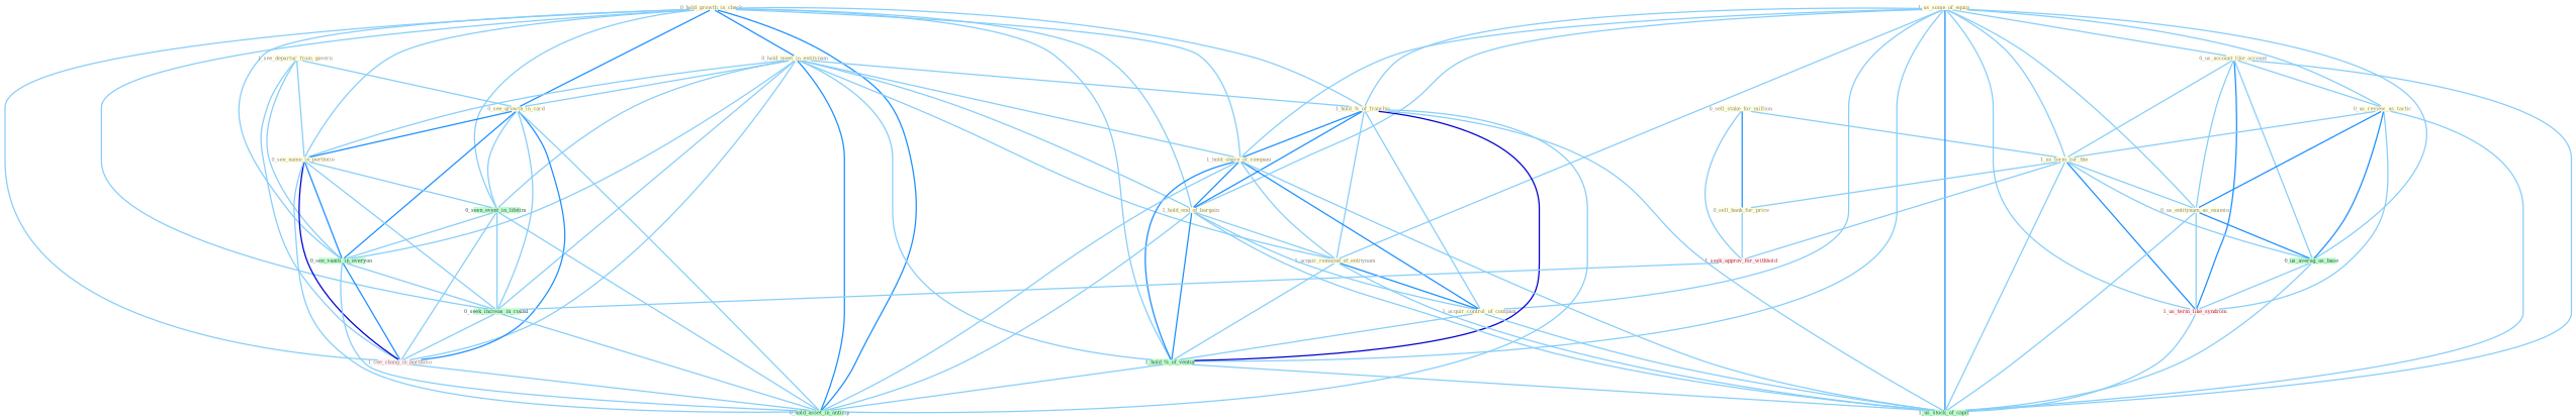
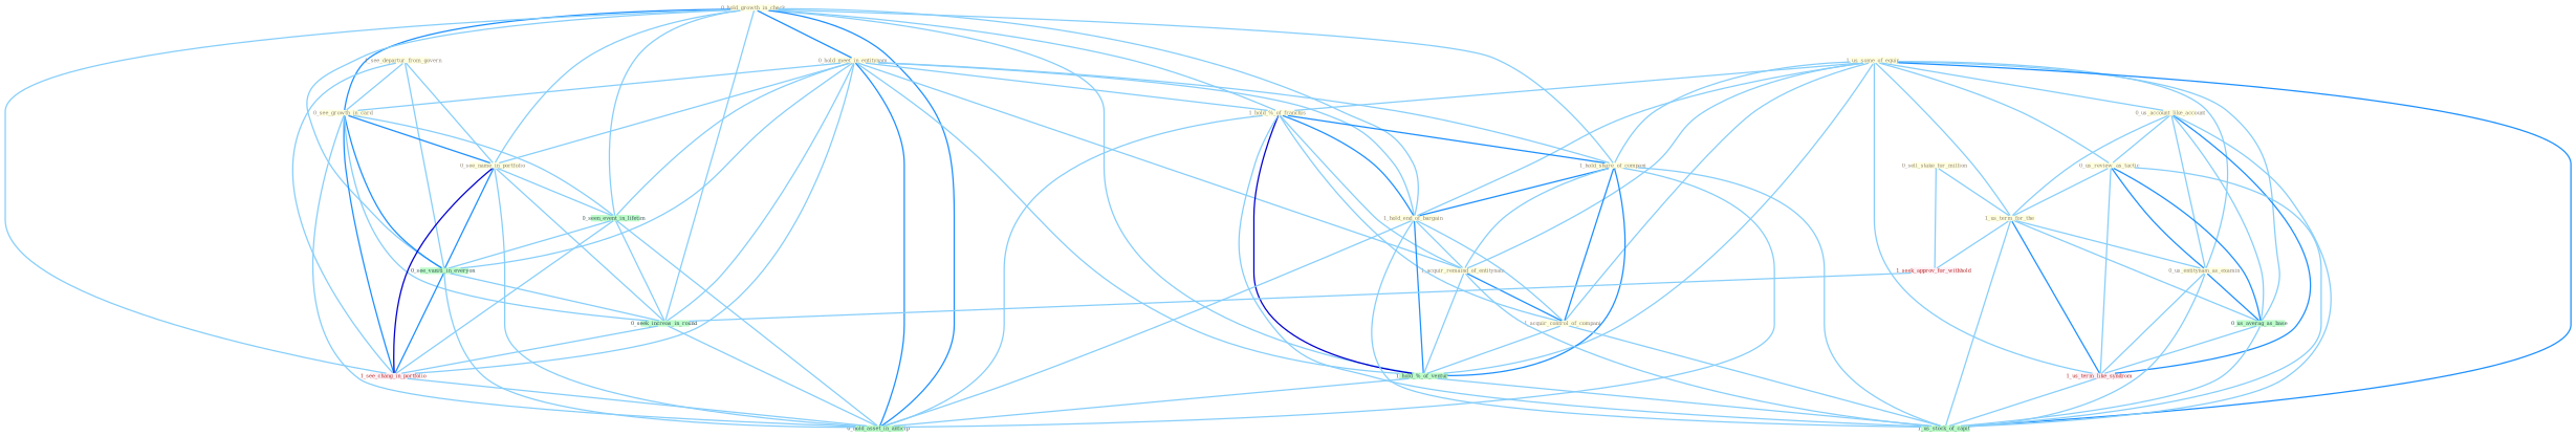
  graph {
    node [color="#ffffe0" fixedsize=true fontcolor="#8b7d6b" fontsize=4 shape=polygon style=filled]
    edge [color="#87cefa" w=1]
    "0_hold_growth_in_check " [height=.06 width=.5]
    "0_sell_stake_for_million " [height=.06 width=.5]
    "0_hold_meet_in_entitynam " [height=.06 width=.5]
    "1_us_some_of_equip " [height=.06 width=.5]
    "1_hold_%_of_franchis " [height=.06 width=.5]
    "1_hold_share_of_compani " [height=.06 width=.5]
    "1_hold_end_of_bargain " [height=.06 width=.5]
    "1_acquir_remaind_of_entitynam " [height=.06 width=.5]
    "1_acquir_control_of_compani " [height=.06 width=.5]
    "0_us_account_like_account " [height=.06 width=.5]
    "1_see_departur_from_govern " [height=.06 width=.5]
    "0_see_growth_in_card " [height=.06 width=.5]
    "0_us_review_as_tactic " [height=.06 width=.5]
    "1_us_term_for_the " [height=.06 width=.5]
    "0_see_name_in_portfolio " [height=.06 width=.5]
-   "0_sell_bank_for_price " [height=.06 width=.5]
    "0_us_entitynam_as_examin " [height=.06 width=.5]
    "1_us_term_like_syndrom " [color="#fff0f5" fontcolor="#b22222" height=.06 width=.5]
    "1_seek_approv_for_withhold " [color="#fff0f5" fontcolor="#b22222" height=.06 width=.5]
-   "1_see_chang_in_portfolio " [color="#fff0f5" height=.06 width=.5]
+   "1_see_chang_in_portfolio " [color="#fff0f5" fontcolor="#b22222" height=.06 width=.5]
    "0_seen_event_in_lifetim " [color="#BDFCC9" fontcolor="#2f4f4f" height=.06 width=.5]
    "1_hold_%_of_ventur " [color="#BDFCC9" fontcolor="#2f4f4f" height=.06 width=.5]
    "0_see_vaniti_in_everyon " [color="#BDFCC9" fontcolor="#2f4f4f" height=.06 width=.5]
    "0_seek_increas_in_round " [color="#BDFCC9" fontcolor="#2f4f4f" height=.06 width=.5]
    "0_hold_asset_in_anticip " [color="#BDFCC9" fontcolor="#2f4f4f" height=.06 width=.5]
    "0_us_averag_as_base " [color="#BDFCC9" fontcolor="#2f4f4f" height=.06 width=.5]
    "1_us_stock_of_capit " [color="#BDFCC9" fontcolor="#2f4f4f" height=.06 width=.5]
    subgraph sub_1 {
      "0_hold_growth_in_check "
      "0_sell_stake_for_million "
      "0_hold_meet_in_entitynam "
      "1_us_some_of_equip "
      "1_hold_%_of_franchis "
      "1_hold_share_of_compani "
      "1_hold_end_of_bargain "
      "1_acquir_remaind_of_entitynam "
      "1_acquir_control_of_compani "
      "0_us_account_like_account "
      "1_see_departur_from_govern "
      "0_see_growth_in_card "
      "0_us_review_as_tactic "
      "1_us_term_for_the "
      "0_see_name_in_portfolio "
-     "0_sell_bank_for_price "
      "0_us_entitynam_as_examin "
    }
    subgraph sub_2 {
      "1_us_term_like_syndrom "
      "1_seek_approv_for_withhold "
      "1_see_chang_in_portfolio "
    }
    "0_hold_growth_in_check " -- "0_hold_meet_in_entitynam " [color="#1e90ff" w=2]
    "0_hold_growth_in_check " -- "1_hold_%_of_franchis "
    "0_hold_growth_in_check " -- "1_hold_share_of_compani "
    "0_hold_growth_in_check " -- "1_hold_end_of_bargain "
    "0_hold_growth_in_check " -- "0_see_growth_in_card " [color="#1e90ff" w=2]
    "0_hold_growth_in_check " -- "0_see_name_in_portfolio "
    "0_hold_growth_in_check " -- "1_see_chang_in_portfolio "
    "0_hold_growth_in_check " -- "0_seen_event_in_lifetim "
    "0_hold_growth_in_check " -- "1_hold_%_of_ventur "
    "0_hold_growth_in_check " -- "0_see_vaniti_in_everyon "
    "0_hold_growth_in_check " -- "0_seek_increas_in_round "
    "0_hold_growth_in_check " -- "0_hold_asset_in_anticip " [color="#1e90ff" w=2]
    "0_sell_stake_for_million " -- "1_us_term_for_the "
-   "0_sell_stake_for_million " -- "0_sell_bank_for_price " [color="#1e90ff" w=2]
    "0_sell_stake_for_million " -- "1_seek_approv_for_withhold "
    "0_hold_meet_in_entitynam " -- "1_hold_%_of_franchis "
    "0_hold_meet_in_entitynam " -- "1_hold_share_of_compani "
    "0_hold_meet_in_entitynam " -- "1_hold_end_of_bargain "
    "0_hold_meet_in_entitynam " -- "1_acquir_remaind_of_entitynam "
    "0_hold_meet_in_entitynam " -- "0_see_growth_in_card "
    "0_hold_meet_in_entitynam " -- "0_see_name_in_portfolio "
    "0_hold_meet_in_entitynam " -- "1_see_chang_in_portfolio "
    "0_hold_meet_in_entitynam " -- "0_seen_event_in_lifetim "
    "0_hold_meet_in_entitynam " -- "1_hold_%_of_ventur "
    "0_hold_meet_in_entitynam " -- "0_see_vaniti_in_everyon "
    "0_hold_meet_in_entitynam " -- "0_seek_increas_in_round "
    "0_hold_meet_in_entitynam " -- "0_hold_asset_in_anticip " [color="#1e90ff" w=2]
    "1_us_some_of_equip " -- "1_hold_%_of_franchis "
    "1_us_some_of_equip " -- "1_hold_share_of_compani "
    "1_us_some_of_equip " -- "1_hold_end_of_bargain "
    "1_us_some_of_equip " -- "1_acquir_remaind_of_entitynam "
    "1_us_some_of_equip " -- "1_acquir_control_of_compani "
    "1_us_some_of_equip " -- "0_us_account_like_account "
    "1_us_some_of_equip " -- "0_us_review_as_tactic "
    "1_us_some_of_equip " -- "1_us_term_for_the "
    "1_us_some_of_equip " -- "0_us_entitynam_as_examin "
    "1_us_some_of_equip " -- "1_us_term_like_syndrom "
    "1_us_some_of_equip " -- "1_hold_%_of_ventur "
    "1_us_some_of_equip " -- "0_us_averag_as_base "
    "1_us_some_of_equip " -- "1_us_stock_of_capit " [color="#1e90ff" w=2]
    "1_hold_%_of_franchis " -- "1_hold_share_of_compani " [color="#1e90ff" w=2]
    "1_hold_%_of_franchis " -- "1_hold_end_of_bargain " [color="#1e90ff" w=2]
    "1_hold_%_of_franchis " -- "1_acquir_remaind_of_entitynam "
    "1_hold_%_of_franchis " -- "1_acquir_control_of_compani "
    "1_hold_%_of_franchis " -- "1_hold_%_of_ventur " [color="#0000cd" w=3]
    "1_hold_%_of_franchis " -- "0_hold_asset_in_anticip "
    "1_hold_%_of_franchis " -- "1_us_stock_of_capit "
    "1_hold_share_of_compani " -- "1_hold_end_of_bargain " [color="#1e90ff" w=2]
    "1_hold_share_of_compani " -- "1_acquir_remaind_of_entitynam "
    "1_hold_share_of_compani " -- "1_acquir_control_of_compani " [color="#1e90ff" w=2]
    "1_hold_share_of_compani " -- "1_hold_%_of_ventur " [color="#1e90ff" w=2]
    "1_hold_share_of_compani " -- "0_hold_asset_in_anticip "
    "1_hold_share_of_compani " -- "1_us_stock_of_capit "
    "1_hold_end_of_bargain " -- "1_acquir_remaind_of_entitynam "
    "1_hold_end_of_bargain " -- "1_acquir_control_of_compani "
    "1_hold_end_of_bargain " -- "1_hold_%_of_ventur " [color="#1e90ff" w=2]
    "1_hold_end_of_bargain " -- "0_hold_asset_in_anticip "
    "1_hold_end_of_bargain " -- "1_us_stock_of_capit "
    "1_acquir_remaind_of_entitynam " -- "1_acquir_control_of_compani " [color="#1e90ff" w=2]
    "1_acquir_remaind_of_entitynam " -- "1_hold_%_of_ventur "
    "1_acquir_remaind_of_entitynam " -- "1_us_stock_of_capit "
    "1_acquir_control_of_compani " -- "1_hold_%_of_ventur "
    "1_acquir_control_of_compani " -- "1_us_stock_of_capit "
    "0_us_account_like_account " -- "0_us_review_as_tactic "
    "0_us_account_like_account " -- "1_us_term_for_the "
    "0_us_account_like_account " -- "0_us_entitynam_as_examin "
    "0_us_account_like_account " -- "1_us_term_like_syndrom " [color="#1e90ff" w=2]
    "0_us_account_like_account " -- "0_us_averag_as_base "
    "0_us_account_like_account " -- "1_us_stock_of_capit "
    "1_see_departur_from_govern " -- "0_see_growth_in_card "
    "1_see_departur_from_govern " -- "0_see_name_in_portfolio "
    "1_see_departur_from_govern " -- "1_see_chang_in_portfolio "
    "1_see_departur_from_govern " -- "0_see_vaniti_in_everyon "
    "0_see_growth_in_card " -- "0_see_name_in_portfolio " [color="#1e90ff" w=2]
    "0_see_growth_in_card " -- "1_see_chang_in_portfolio " [color="#1e90ff" w=2]
    "0_see_growth_in_card " -- "0_seen_event_in_lifetim "
    "0_see_growth_in_card " -- "0_see_vaniti_in_everyon " [color="#1e90ff" w=2]
    "0_see_growth_in_card " -- "0_seek_increas_in_round "
    "0_see_growth_in_card " -- "0_hold_asset_in_anticip "
    "0_us_review_as_tactic " -- "1_us_term_for_the "
    "0_us_review_as_tactic " -- "0_us_entitynam_as_examin " [color="#1e90ff" w=2]
    "0_us_review_as_tactic " -- "1_us_term_like_syndrom "
    "0_us_review_as_tactic " -- "0_us_averag_as_base " [color="#1e90ff" w=2]
    "0_us_review_as_tactic " -- "1_us_stock_of_capit "
-   "1_us_term_for_the " -- "0_sell_bank_for_price "
    "1_us_term_for_the " -- "0_us_entitynam_as_examin "
    "1_us_term_for_the " -- "1_us_term_like_syndrom " [color="#1e90ff" w=2]
    "1_us_term_for_the " -- "1_seek_approv_for_withhold "
    "1_us_term_for_the " -- "0_us_averag_as_base "
    "1_us_term_for_the " -- "1_us_stock_of_capit "
    "0_see_name_in_portfolio " -- "1_see_chang_in_portfolio " [color="#0000cd" w=3]
    "0_see_name_in_portfolio " -- "0_seen_event_in_lifetim "
    "0_see_name_in_portfolio " -- "0_see_vaniti_in_everyon " [color="#1e90ff" w=2]
    "0_see_name_in_portfolio " -- "0_seek_increas_in_round "
    "0_see_name_in_portfolio " -- "0_hold_asset_in_anticip "
-   "0_sell_bank_for_price " -- "1_seek_approv_for_withhold "
    "0_us_entitynam_as_examin " -- "1_us_term_like_syndrom "
    "0_us_entitynam_as_examin " -- "0_us_averag_as_base " [color="#1e90ff" w=2]
    "0_us_entitynam_as_examin " -- "1_us_stock_of_capit "
    "1_us_term_like_syndrom " -- "1_us_stock_of_capit "
    "1_seek_approv_for_withhold " -- "0_seek_increas_in_round "
    "1_see_chang_in_portfolio " -- "0_hold_asset_in_anticip "
    "0_seen_event_in_lifetim " -- "1_see_chang_in_portfolio "
    "0_seen_event_in_lifetim " -- "0_see_vaniti_in_everyon "
    "0_seen_event_in_lifetim " -- "0_seek_increas_in_round "
    "0_seen_event_in_lifetim " -- "0_hold_asset_in_anticip "
    "1_hold_%_of_ventur " -- "0_hold_asset_in_anticip "
    "1_hold_%_of_ventur " -- "1_us_stock_of_capit "
    "0_see_vaniti_in_everyon " -- "1_see_chang_in_portfolio " [color="#1e90ff" w=2]
    "0_see_vaniti_in_everyon " -- "0_seek_increas_in_round "
    "0_see_vaniti_in_everyon " -- "0_hold_asset_in_anticip "
    "0_seek_increas_in_round " -- "1_see_chang_in_portfolio "
    "0_seek_increas_in_round " -- "0_hold_asset_in_anticip "
    "0_us_averag_as_base " -- "1_us_term_like_syndrom "
    "0_us_averag_as_base " -- "1_us_stock_of_capit "
  }
